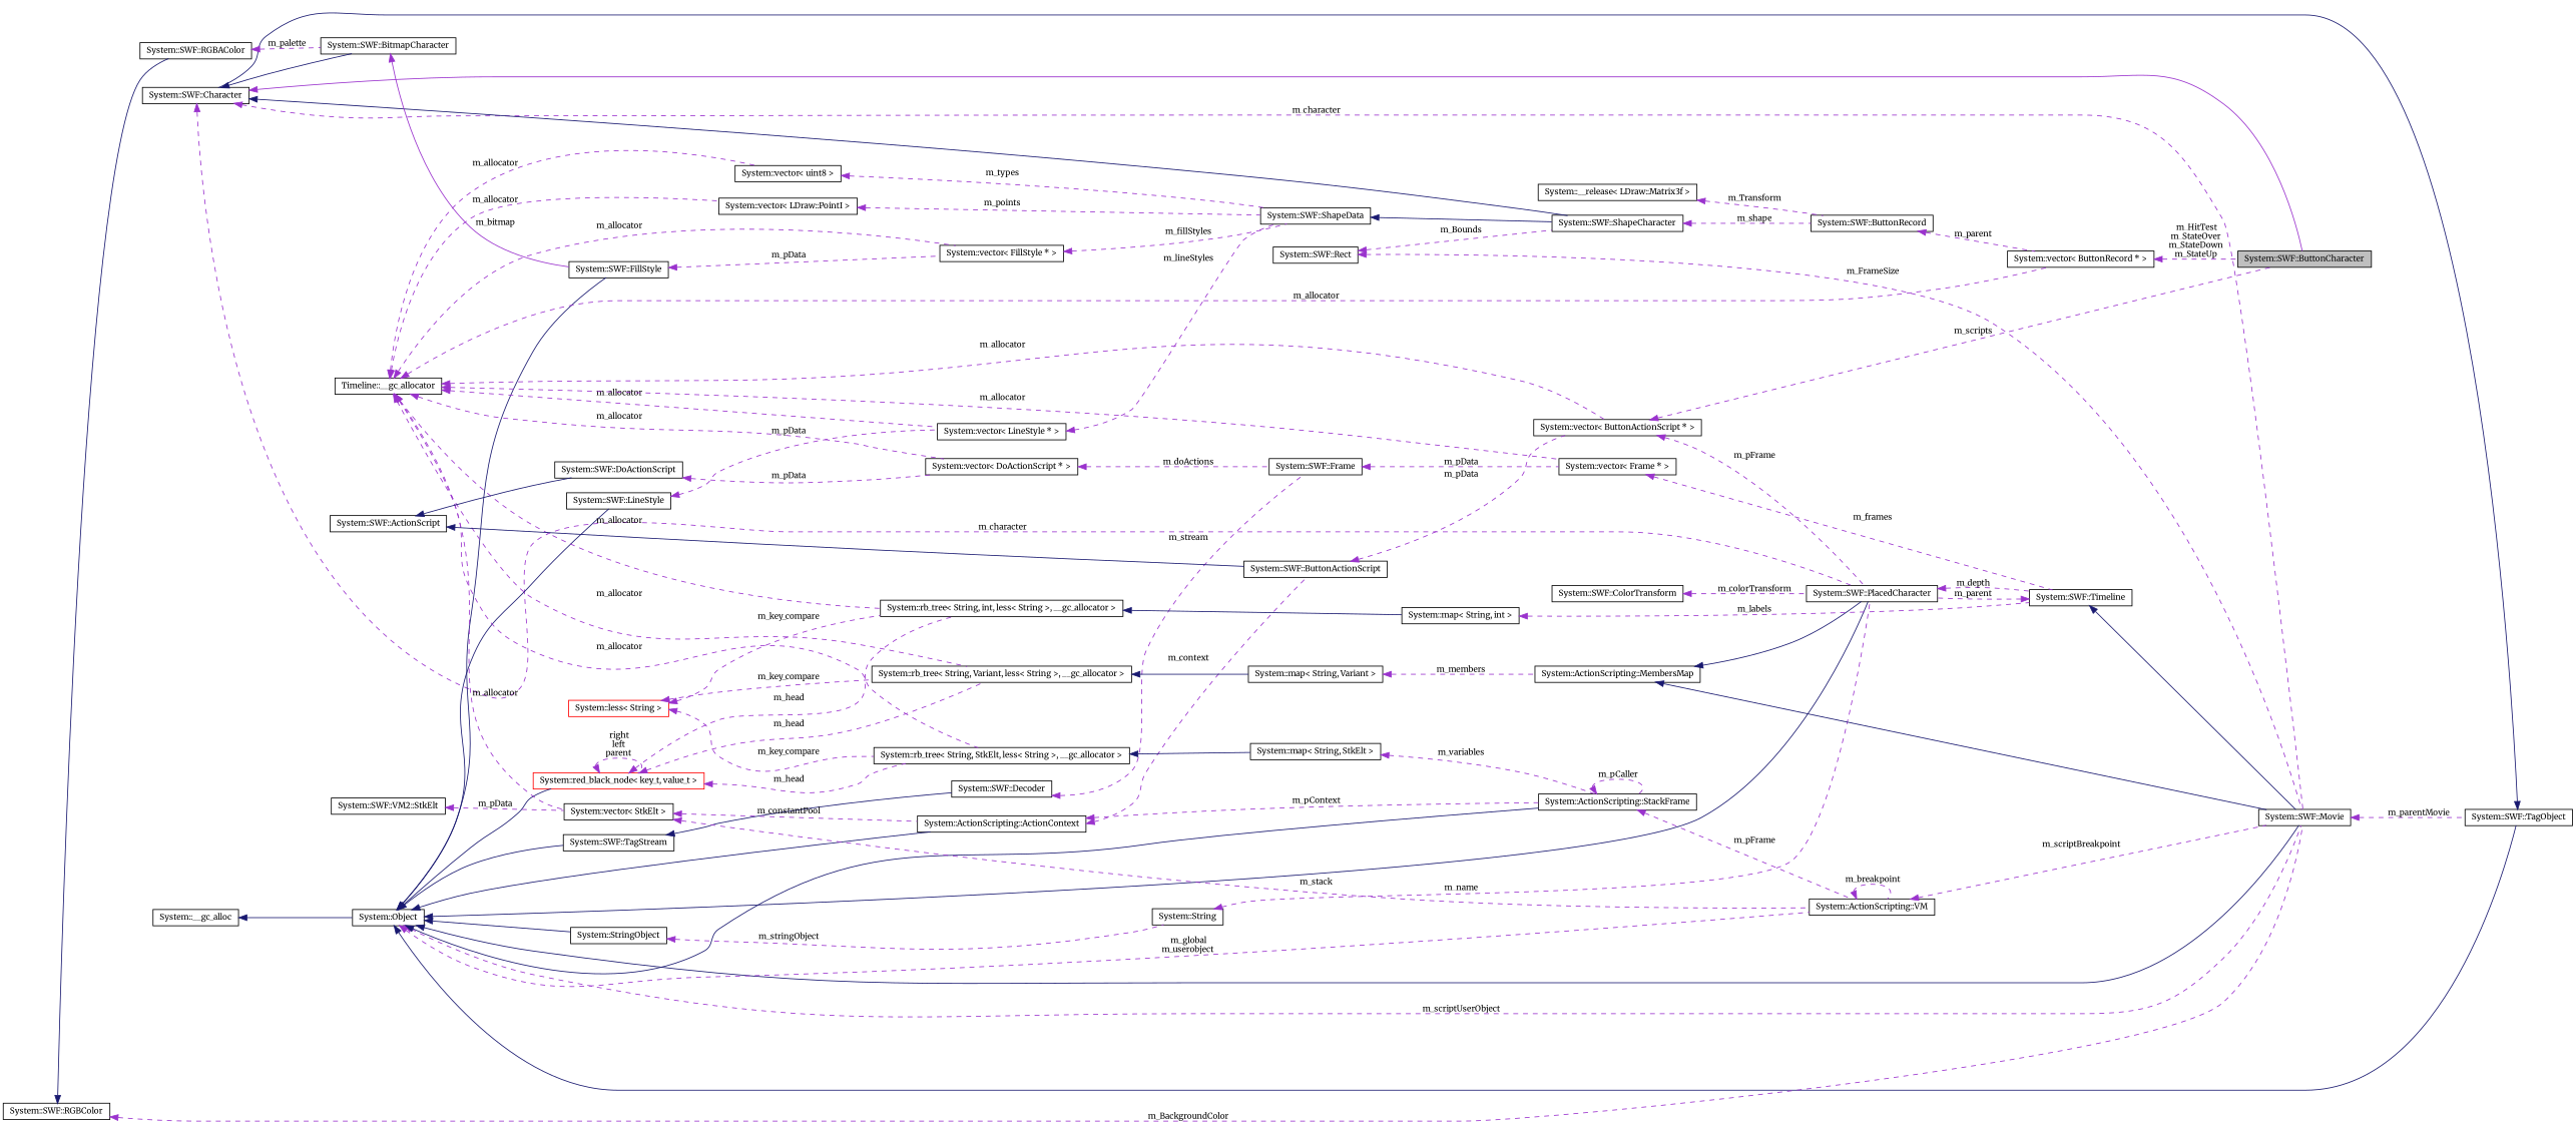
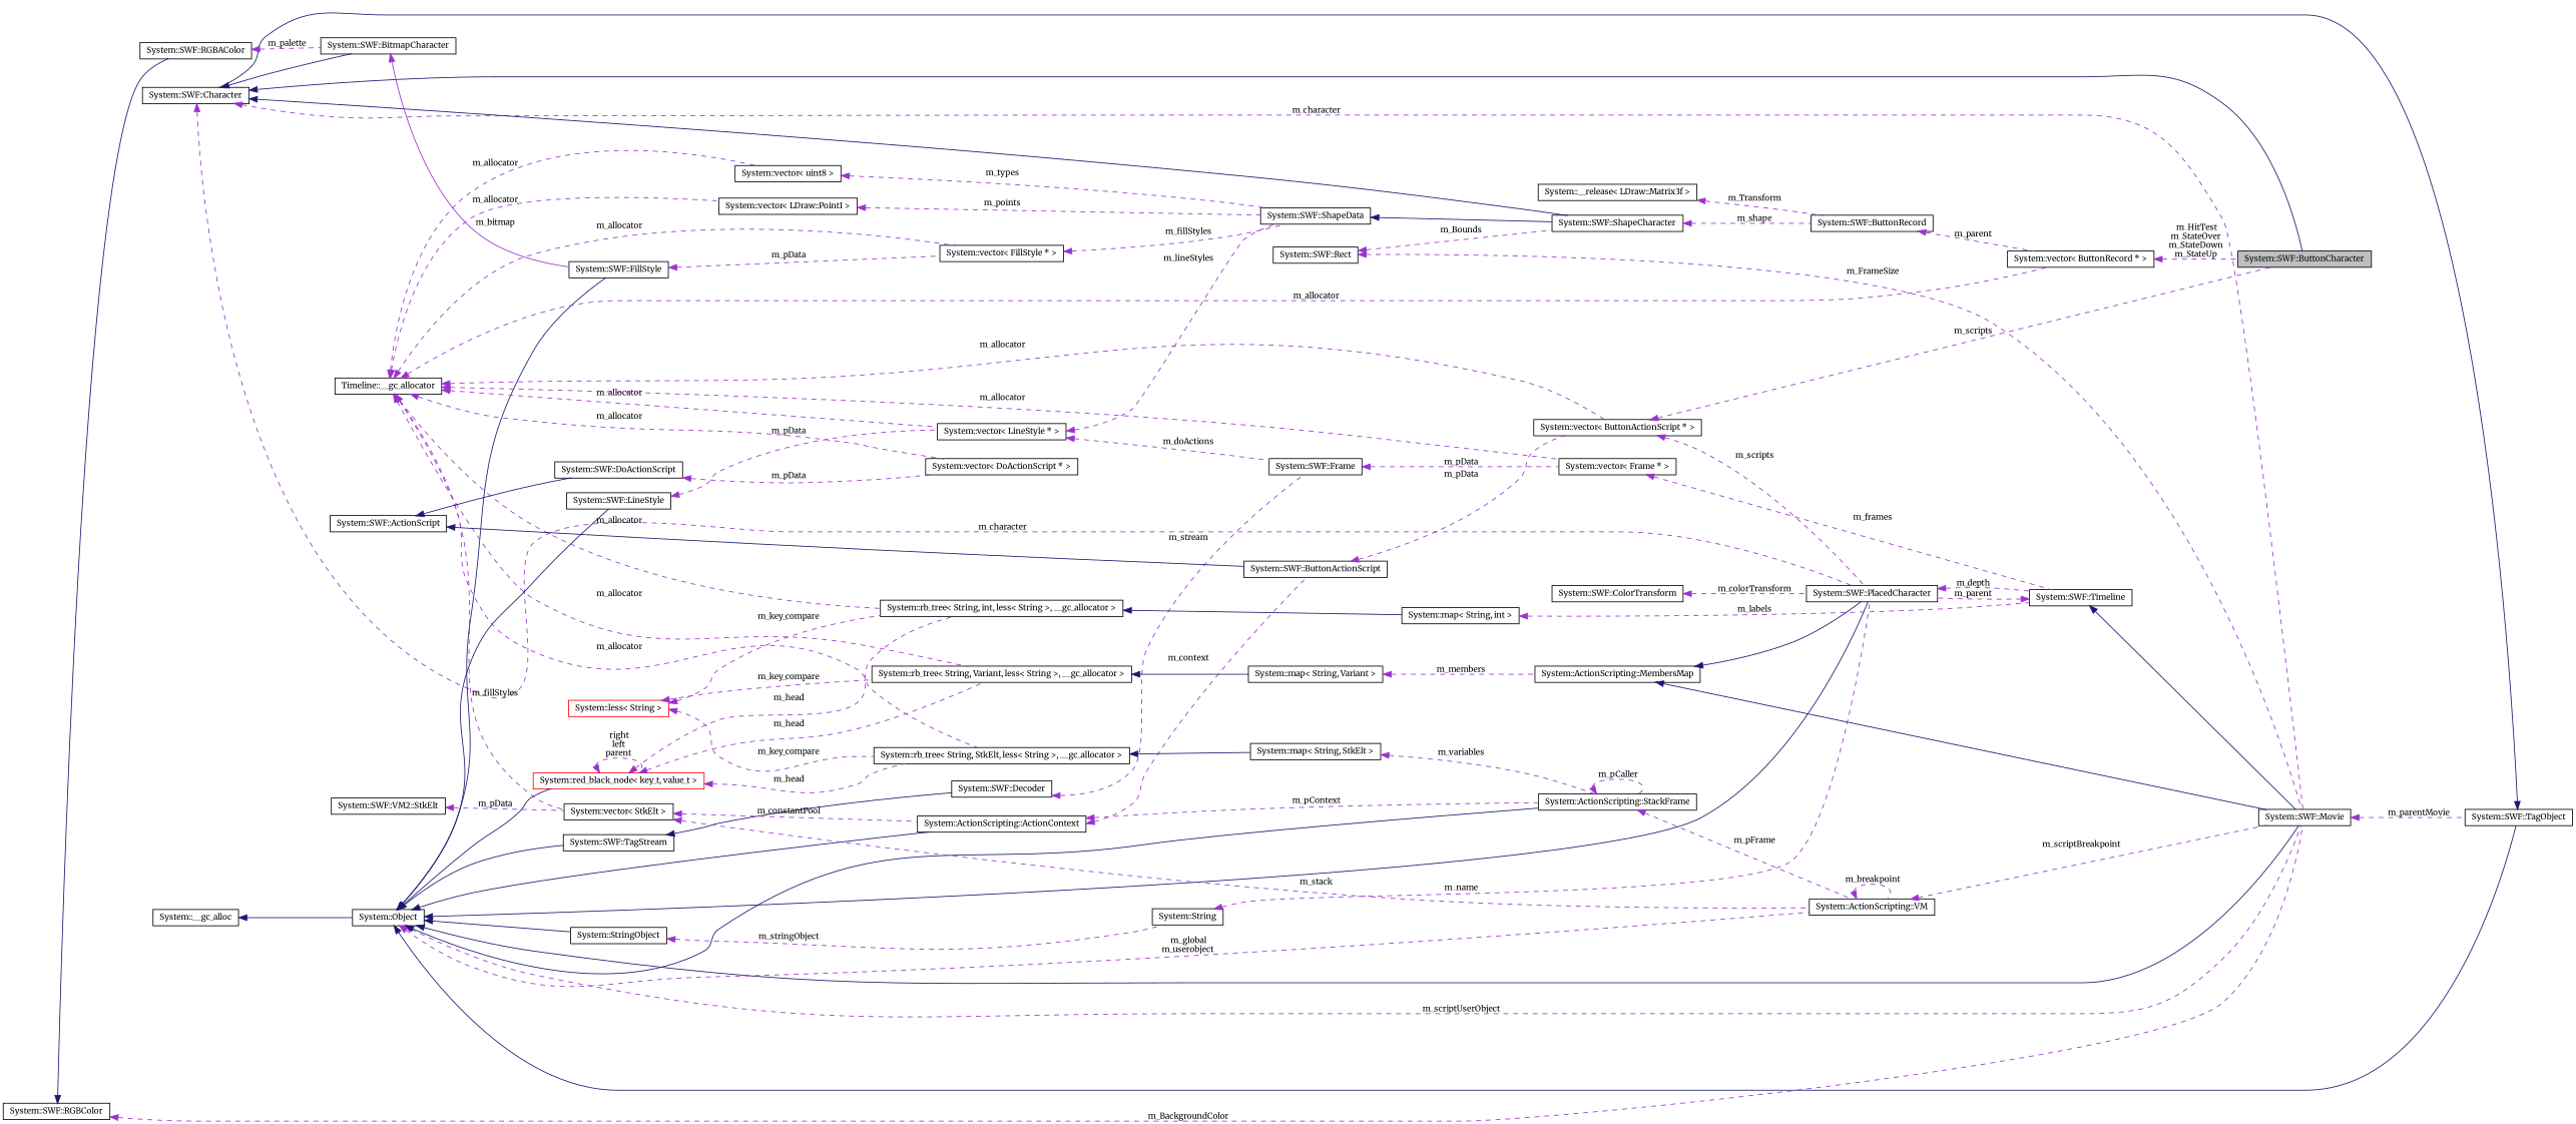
  digraph {
    fontname=Merriweather
    rankdir=LR
    node [color=black fillcolor=white fontname=Merriweather fontsize=10 shape=record style=filled]
    edge [color=darkorchid3 dir=back fontname=Merriweather fontsize=10 labelfontname=Helvetica labelfontsize=10 style=dashed]
    n1 [fillcolor=grey75 fontcolor=black height=0.2 label="System::SWF::ButtonCharacter" width=0.4]
    n2 [height=0.2 label="System::SWF::Character" width=0.4]
    n3 [height=0.2 label="System::SWF::Movie" width=0.4]
    n4 [height=0.2 label="System::SWF::PlacedCharacter" width=0.4]
    n5 [height=0.2 label="System::SWF::ShapeCharacter" width=0.4]
    n6 [height=0.2 label="System::SWF::BitmapCharacter" width=0.4]
    n7 [height=0.2 label="System::SWF::TagObject" width=0.4]
    n8 [height=0.2 label="System::SWF::Timeline" width=0.4]
    n9 [height=0.2 label="System::SWF::ButtonRecord" width=0.4]
    n10 [height=0.2 label="System::SWF::FillStyle" width=0.4]
    n11 [height=0.2 label="System::Object" width=0.4]
    n12 [height=0.2 label="System::SWF::TagStream" width=0.4]
    n13 [color=red height=0.2 label="System::red_black_node\< key_t, value_t \>" width=0.4]
    n14 [height=0.2 label="System::ActionScripting::ActionContext" width=0.4]
    n15 [height=0.2 label="System::StringObject" width=0.4]
    n16 [height=0.2 label="System::ActionScripting::VM" width=0.4]
    n17 [height=0.2 label="System::ActionScripting::StackFrame" width=0.4]
    n18 [height=0.2 label="System::SWF::LineStyle" width=0.4]
    n19 [height=0.2 label="System::SWF::Decoder" width=0.4]
    n20 [height=0.2 label="System::rb_tree\< String, int, less\< String \>, __gc_allocator \>" width=0.4]
    n21 [height=0.2 label="System::rb_tree\< String, Variant, less\< String \>, __gc_allocator \>" width=0.4]
    n22 [height=0.2 label="System::rb_tree\< String, StkElt, less\< String \>, __gc_allocator \>" width=0.4]
    n23 [height=0.2 label="System::SWF::ButtonActionScript" width=0.4]
    n24 [height=0.2 label="System::String" width=0.4]
    n25 [height=0.2 label="System::vector\< LineStyle * \>" width=0.4]
    n26 [height=0.2 label="System::vector\< FillStyle * \>" width=0.4]
    n27 [height=0.2 label="System::__gc_alloc" width=0.4]
    n28 [height=0.2 label="System::vector\< Frame * \>" width=0.4]
    n29 [height=0.2 label="Timeline::__gc_allocator" width=0.4]
    n30 [height=0.2 label="System::vector\< DoActionScript * \>" width=0.4]
    n31 [height=0.2 label="System::vector\< ButtonActionScript * \>" width=0.4]
    n32 [height=0.2 label="System::vector\< StkElt \>" width=0.4]
    n33 [height=0.2 label="System::vector\< ButtonRecord * \>" width=0.4]
    n34 [height=0.2 label="System::vector\< uint8 \>" width=0.4]
    n35 [height=0.2 label="System::vector\< LDraw::PointI \>" width=0.4]
    n36 [height=0.2 label="System::SWF::Frame" width=0.4]
    n37 [height=0.2 label="System::map\< String, int \>" width=0.4]
    n38 [height=0.2 label="System::map\< String, Variant \>" width=0.4]
    n39 [height=0.2 label="System::map\< String, StkElt \>" width=0.4]
    n40 [height=0.2 label="System::SWF::ShapeData" width=0.4]
    n41 [height=0.2 label="System::SWF::DoActionScript" width=0.4]
    n42 [height=0.2 label="System::SWF::ActionScript" width=0.4]
    n43 [color=red height=0.2 label="System::less\< String \>" width=0.4]
    n44 [height=0.2 label="System::ActionScripting::MembersMap" width=0.4]
    n45 [height=0.2 label="System::SWF::VM2::StkElt" width=0.4]
    n46 [height=0.2 label="System::SWF::ColorTransform" width=0.4]
    n47 [height=0.2 label="System::SWF::RGBColor" width=0.4]
    n48 [height=0.2 label="System::SWF::RGBAColor" width=0.4]
    n49 [height=0.2 label="System::SWF::Rect" width=0.4]
    n50 [height=0.2 label="System::__release\< LDraw::Matrix3f \>" width=0.4]
-   n2 -> n1 [style=solid]
+   n2 -> n1 [color=midnightblue style=solid]
    n2 -> n3 [label=" m_character"]
    n2 -> n4 [label=" m_character"]
    n2 -> n5 [color=midnightblue style=solid]
    n2 -> n6 [color=midnightblue style=solid]
    n3 -> n7 [label=" m_parentMovie"]
    n4 -> n8 [label=" m_depth"]
    n5 -> n9 [label=" m_shape"]
    n6 -> n10 [label=" m_bitmap" style=solid]
    n7 -> n2 [color=midnightblue style=solid]
    n8 -> n3 [color=midnightblue style=solid]
    n8 -> n4 [label=" m_parent"]
    n9 -> n33 [label=" m_parent"]
    n10 -> n26 [label=" m_pData"]
    n11 -> n3 [color=midnightblue style=solid]
    n11 -> n3 [label=" m_scriptUserObject"]
    n11 -> n4 [color=midnightblue style=solid]
    n11 -> n7 [color=midnightblue style=solid]
    n11 -> n10 [color=midnightblue style=solid]
    n11 -> n12 [color=midnightblue style=solid]
    n11 -> n13 [color=midnightblue style=solid]
    n11 -> n14 [color=midnightblue style=solid]
    n11 -> n15 [color=midnightblue style=solid]
    n11 -> n16 [label=" m_global\nm_userobject"]
    n11 -> n17 [color=midnightblue style=solid]
    n11 -> n18 [color=midnightblue style=solid]
    n12 -> n19 [color=midnightblue style=solid]
    n13 -> n13 [label=" right\nleft\nparent"]
    n13 -> n20 [label=" m_head"]
    n13 -> n21 [label=" m_head"]
    n13 -> n22 [label=" m_head"]
    n14 -> n17 [label=" m_pContext"]
    n14 -> n23 [label=" m_context"]
    n15 -> n24 [label=" m_stringObject"]
    n16 -> n3 [label=" m_scriptBreakpoint"]
    n16 -> n16 [label=" m_breakpoint"]
    n17 -> n16 [label=" m_pFrame"]
    n17 -> n17 [label=" m_pCaller"]
    n18 -> n25 [label=" m_pData"]
    n19 -> n36 [label=" m_stream"]
    n20 -> n37 [color=midnightblue style=solid]
    n21 -> n38 [color=midnightblue style=solid]
    n22 -> n39 [color=midnightblue style=solid]
    n23 -> n31 [label=" m_pData"]
    n24 -> n4 [label=" m_name"]
    n25 -> n40 [label=" m_lineStyles"]
    n26 -> n40 [label=" m_fillStyles"]
    n27 -> n11 [color=midnightblue style=solid]
    n28 -> n8 [label=" m_frames"]
    n29 -> n20 [label=" m_allocator"]
    n29 -> n21 [label=" m_allocator"]
    n29 -> n22 [label=" m_allocator"]
    n29 -> n25 [label=" m_allocator"]
    n29 -> n26 [label=" m_allocator"]
    n29 -> n28 [label=" m_allocator"]
    n29 -> n30 [label=" m_allocator"]
    n29 -> n31 [label=" m_allocator"]
-   n29 -> n32 [label=" m_allocator"]
+   n29 -> n32 [label=" m_fillStyles"]
    n29 -> n33 [label=" m_allocator"]
    n29 -> n34 [label=" m_allocator"]
    n29 -> n35 [label=" m_allocator"]
-   n30 -> n36 [label=" m_doActions"]
+   n25 -> n36 [label=" m_doActions"]
    n31 -> n1 [label=" m_scripts"]
-   n31 -> n4 [label=" m_pFrame"]
+   n31 -> n4 [label=" m_scripts"]
    n32 -> n14 [label=" m_constantPool"]
    n32 -> n16 [label=" m_stack"]
    n33 -> n1 [label=" m_HitTest\nm_StateOver\nm_StateDown\nm_StateUp"]
    n34 -> n40 [label=" m_types"]
    n35 -> n40 [label=" m_points"]
    n36 -> n28 [label=" m_pData"]
    n37 -> n8 [label=" m_labels"]
    n38 -> n44 [label=" m_members"]
    n39 -> n17 [label=" m_variables"]
    n40 -> n5 [color=midnightblue style=solid]
    n41 -> n30 [label=" m_pData"]
    n42 -> n23 [color=midnightblue style=solid]
    n42 -> n41 [color=midnightblue style=solid]
    n43 -> n20 [label=" m_key_compare"]
    n43 -> n21 [label=" m_key_compare"]
    n43 -> n22 [label=" m_key_compare"]
    n44 -> n3 [color=midnightblue style=solid]
    n44 -> n4 [color=midnightblue style=solid]
    n45 -> n32 [label=" m_pData"]
    n46 -> n4 [label=" m_colorTransform"]
    n47 -> n3 [label=" m_BackgroundColor"]
    n47 -> n48 [color=midnightblue style=solid]
    n48 -> n6 [label=" m_palette"]
    n49 -> n3 [label=" m_FrameSize"]
    n49 -> n5 [label=" m_Bounds"]
    n50 -> n9 [label=" m_Transform"]
  }
